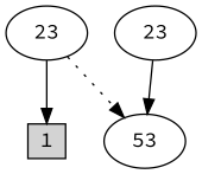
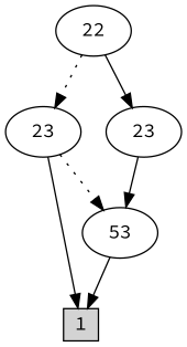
  digraph {
    fontname="Source Code Pro"
    node [fontname="Source Code Pro"]
    edge [fontname="Source Code Pro" style=filled]
    n1 [height=0.3 label=1 shape=box style=filled width=0.3]
+   n2 [label=22]
    n3 [label=23]
    n4 [label=23]
    n5 [label=53]
+   n2 -> n3 [style=dotted]
+   n2 -> n4
    n3 -> n1
    n3 -> n5 [style=dotted]
    n4 -> n5
+   n5 -> n1
  }
